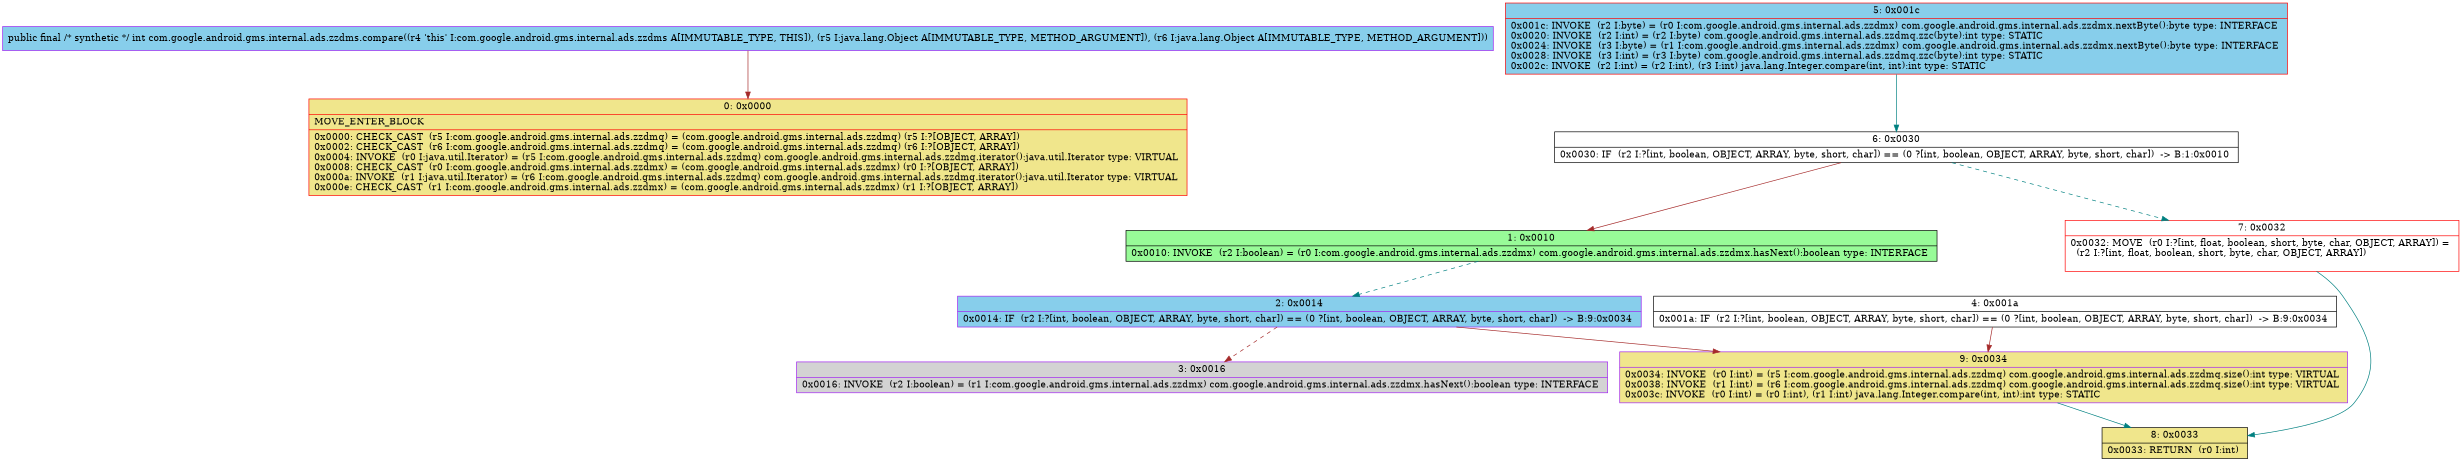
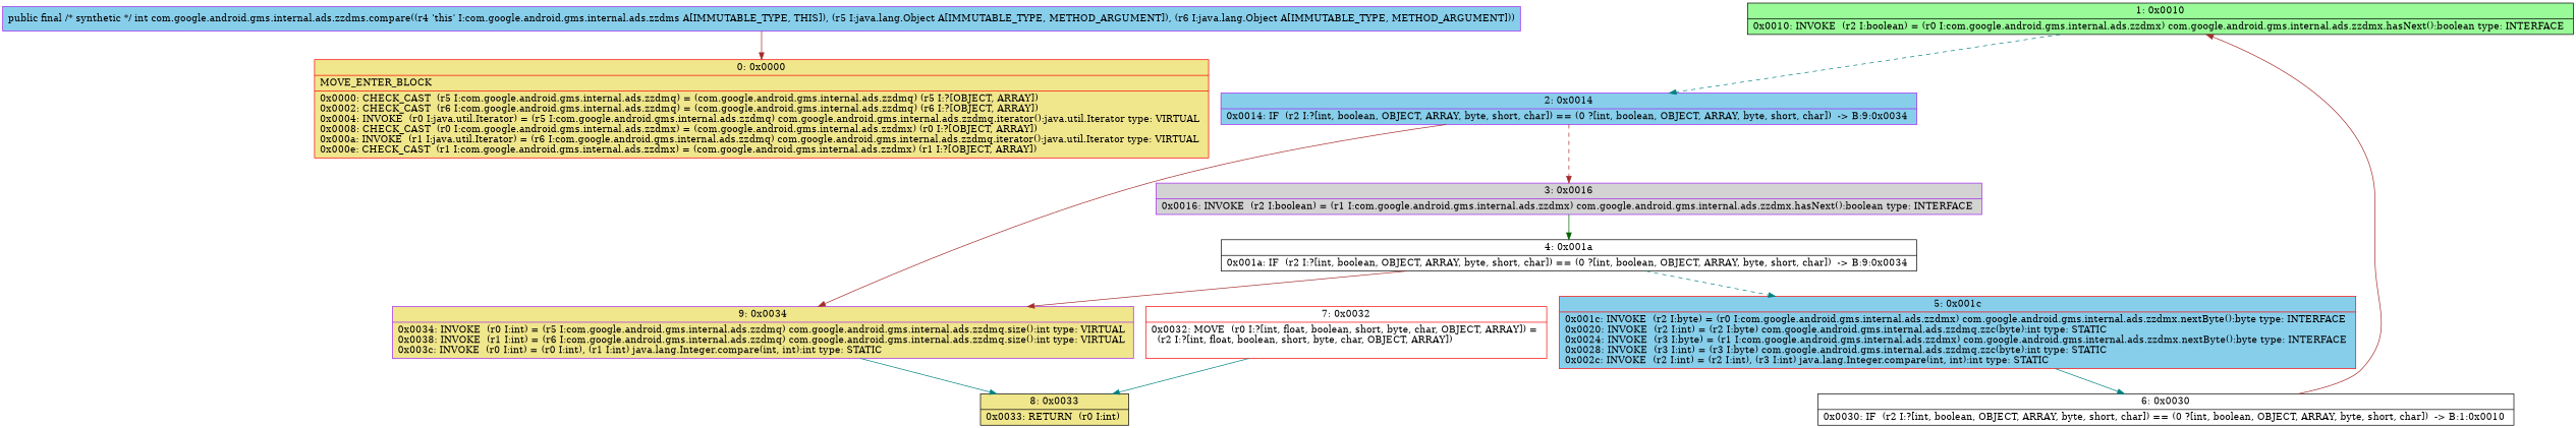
  digraph {
    node [color=black fillcolor=khaki shape=record style=filled]
    edge [color=teal]
    n1 [color=red label="{0\:\ 0x0000|MOVE_ENTER_BLOCK\l|0x0000: CHECK_CAST  (r5 I:com.google.android.gms.internal.ads.zzdmq) = (com.google.android.gms.internal.ads.zzdmq) (r5 I:?[OBJECT, ARRAY]) \l0x0002: CHECK_CAST  (r6 I:com.google.android.gms.internal.ads.zzdmq) = (com.google.android.gms.internal.ads.zzdmq) (r6 I:?[OBJECT, ARRAY]) \l0x0004: INVOKE  (r0 I:java.util.Iterator) = (r5 I:com.google.android.gms.internal.ads.zzdmq) com.google.android.gms.internal.ads.zzdmq.iterator():java.util.Iterator type: VIRTUAL \l0x0008: CHECK_CAST  (r0 I:com.google.android.gms.internal.ads.zzdmx) = (com.google.android.gms.internal.ads.zzdmx) (r0 I:?[OBJECT, ARRAY]) \l0x000a: INVOKE  (r1 I:java.util.Iterator) = (r6 I:com.google.android.gms.internal.ads.zzdmq) com.google.android.gms.internal.ads.zzdmq.iterator():java.util.Iterator type: VIRTUAL \l0x000e: CHECK_CAST  (r1 I:com.google.android.gms.internal.ads.zzdmx) = (com.google.android.gms.internal.ads.zzdmx) (r1 I:?[OBJECT, ARRAY]) \l}"]
    n2 [fillcolor=palegreen label="{1\:\ 0x0010|0x0010: INVOKE  (r2 I:boolean) = (r0 I:com.google.android.gms.internal.ads.zzdmx) com.google.android.gms.internal.ads.zzdmx.hasNext():boolean type: INTERFACE \l}"]
    n3 [color=purple fillcolor=skyblue label="{2\:\ 0x0014|0x0014: IF  (r2 I:?[int, boolean, OBJECT, ARRAY, byte, short, char]) == (0 ?[int, boolean, OBJECT, ARRAY, byte, short, char])  \-\> B:9:0x0034 \l}"]
    n4 [color=purple fillcolor=lightgrey label="{3\:\ 0x0016|0x0016: INVOKE  (r2 I:boolean) = (r1 I:com.google.android.gms.internal.ads.zzdmx) com.google.android.gms.internal.ads.zzdmx.hasNext():boolean type: INTERFACE \l}"]
    n5 [color=purple label="{9\:\ 0x0034|0x0034: INVOKE  (r0 I:int) = (r5 I:com.google.android.gms.internal.ads.zzdmq) com.google.android.gms.internal.ads.zzdmq.size():int type: VIRTUAL \l0x0038: INVOKE  (r1 I:int) = (r6 I:com.google.android.gms.internal.ads.zzdmq) com.google.android.gms.internal.ads.zzdmq.size():int type: VIRTUAL \l0x003c: INVOKE  (r0 I:int) = (r0 I:int), (r1 I:int) java.lang.Integer.compare(int, int):int type: STATIC \l}"]
    n6 [fillcolor=white label="{4\:\ 0x001a|0x001a: IF  (r2 I:?[int, boolean, OBJECT, ARRAY, byte, short, char]) == (0 ?[int, boolean, OBJECT, ARRAY, byte, short, char])  \-\> B:9:0x0034 \l}"]
    n7 [label="{8\:\ 0x0033|0x0033: RETURN  (r0 I:int) \l}"]
    n8 [color=red fillcolor=skyblue label="{5\:\ 0x001c|0x001c: INVOKE  (r2 I:byte) = (r0 I:com.google.android.gms.internal.ads.zzdmx) com.google.android.gms.internal.ads.zzdmx.nextByte():byte type: INTERFACE \l0x0020: INVOKE  (r2 I:int) = (r2 I:byte) com.google.android.gms.internal.ads.zzdmq.zzc(byte):int type: STATIC \l0x0024: INVOKE  (r3 I:byte) = (r1 I:com.google.android.gms.internal.ads.zzdmx) com.google.android.gms.internal.ads.zzdmx.nextByte():byte type: INTERFACE \l0x0028: INVOKE  (r3 I:int) = (r3 I:byte) com.google.android.gms.internal.ads.zzdmq.zzc(byte):int type: STATIC \l0x002c: INVOKE  (r2 I:int) = (r2 I:int), (r3 I:int) java.lang.Integer.compare(int, int):int type: STATIC \l}"]
    n9 [fillcolor=white label="{6\:\ 0x0030|0x0030: IF  (r2 I:?[int, boolean, OBJECT, ARRAY, byte, short, char]) == (0 ?[int, boolean, OBJECT, ARRAY, byte, short, char])  \-\> B:1:0x0010 \l}"]
    n10 [color=red fillcolor=white label="{7\:\ 0x0032|0x0032: MOVE  (r0 I:?[int, float, boolean, short, byte, char, OBJECT, ARRAY]) = \l  (r2 I:?[int, float, boolean, short, byte, char, OBJECT, ARRAY])\l \l}"]
    n11 [color=purple fillcolor=skyblue label="{public final \/* synthetic *\/ int com.google.android.gms.internal.ads.zzdms.compare((r4 'this' I:com.google.android.gms.internal.ads.zzdms A[IMMUTABLE_TYPE, THIS]), (r5 I:java.lang.Object A[IMMUTABLE_TYPE, METHOD_ARGUMENT]), (r6 I:java.lang.Object A[IMMUTABLE_TYPE, METHOD_ARGUMENT])) }"]
    n2 -> n3 [style=dashed]
    n3 -> n4 [color=brown style=dashed]
    n3 -> n5 [color=brown]
+   n4 -> n6 [color=darkgreen]
    n5 -> n7
    n6 -> n5 [color=brown]
+   n6 -> n8 [style=dashed]
    n8 -> n9
    n9 -> n2 [color=brown]
-   n9 -> n10 [style=dashed]
    n10 -> n7
    n11 -> n1 [color=brown]
  }
